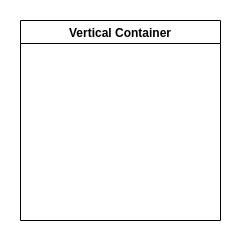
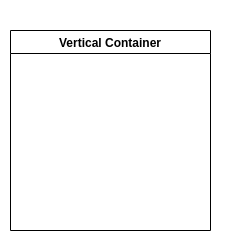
  <mxCell id="0" />
  <mxCell id="1" parent="0" />
- <mxCell id="2" value="Vertical Container" style="swimlane;" vertex="1" parent="1"><mxGeometry x="20" y="20" width="200" height="200" as="geometry" /></mxCell>
+ <mxCell id="2" value="Vertical Container" style="swimlane;" vertex="1" parent="1"><mxGeometry x="10" y="30" width="200" height="200" as="geometry" /></mxCell>
